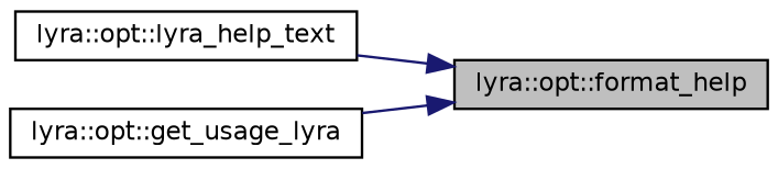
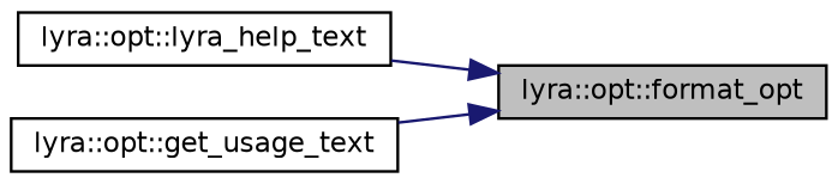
  digraph {
    rankdir=RL
    node [color=black fillcolor=white fontname=Helvetica fontsize=10 shape=record style=filled]
    edge [color=midnightblue dir=back fontname=Helvetica fontsize=10 labelfontname=Helvetica labelfontsize=10 style=solid]
-   n1 [fillcolor=grey75 fontcolor=black height=0.2 label="lyra::opt::format_help" width=0.4]
+   n1 [fillcolor=grey75 fontcolor=black height=0.2 label="lyra::opt::format_opt" width=0.4]
    n2 [height=0.2 label="lyra::opt::lyra_help_text" width=0.4]
-   n3 [height=0.2 label="lyra::opt::get_usage_lyra" width=0.4]
+   n3 [height=0.2 label="lyra::opt::get_usage_text" width=0.4]
    n1 -> n2
    n1 -> n3
  }
